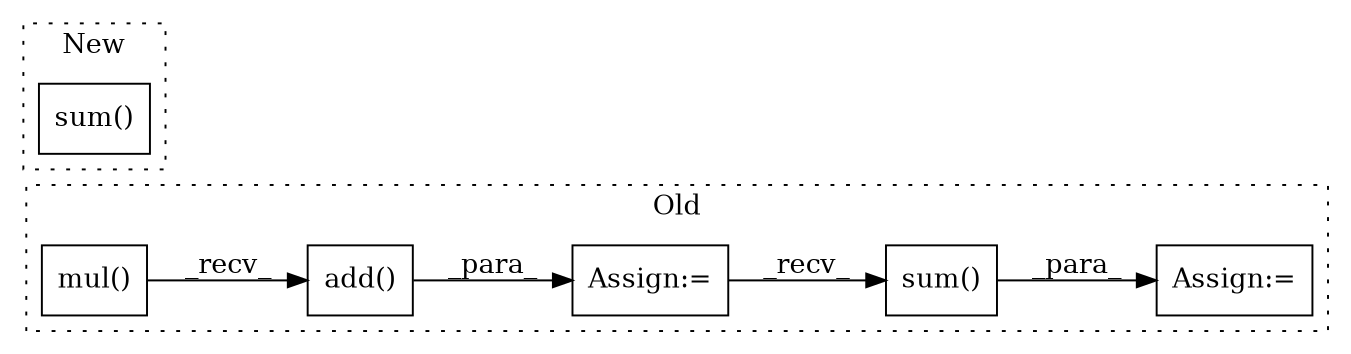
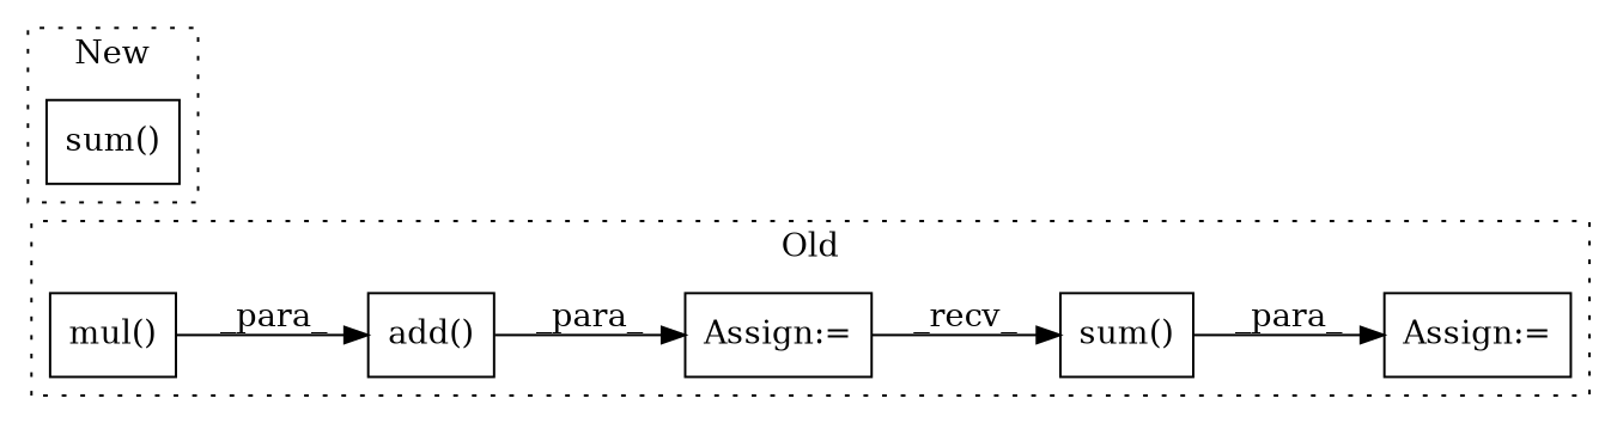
  digraph {
    rankdir=LR
    node [a=75 l=3 shape=box]
    n1 [l="31,1" label="add()" s="10453,10487"]
    n2 [a=68 label="Assign:=" s=10790]
    n3 [l=13 label="sum()" s=10793]
    n4 [l="22,1" label="mul()" s="10453,10478"]
    n5 [a=68 label="Assign:=" s=10450]
    n6 [l=11 label="sum()" s=12320]
    subgraph cluster_1 {
      label=Old
      style=dotted
      n1
      n2
      n3
      n4
      n5
    }
    subgraph cluster_2 {
      label=New
      style=dotted
      n6
    }
    n1 -> n5 [label=_para_]
    n3 -> n2 [label=_para_]
-   n4 -> n1 [label=_recv_]
+   n4 -> n1 [label=_para_]
    n5 -> n3 [label=_recv_]
  }
